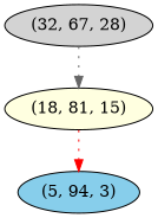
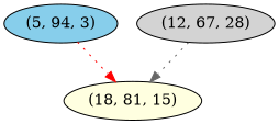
  digraph {
    node [style=filled]
    edge [style=dotted]
    "(5, 94, 3)" [fillcolor=skyblue]
    "(18, 81, 15)" [fillcolor=lightyellow]
-   "(32, 67, 28)" [fillcolor=lightgrey]
-   "(18, 81, 15)" -> "(5, 94, 3)" [color=red]
+   "(32, 67, 28)" [fillcolor=lightgrey label="(12, 67, 28)"]
+   "(5, 94, 3)" -> "(18, 81, 15)" [color=red]
    "(32, 67, 28)" -> "(18, 81, 15)" [color=gray40]
  }
